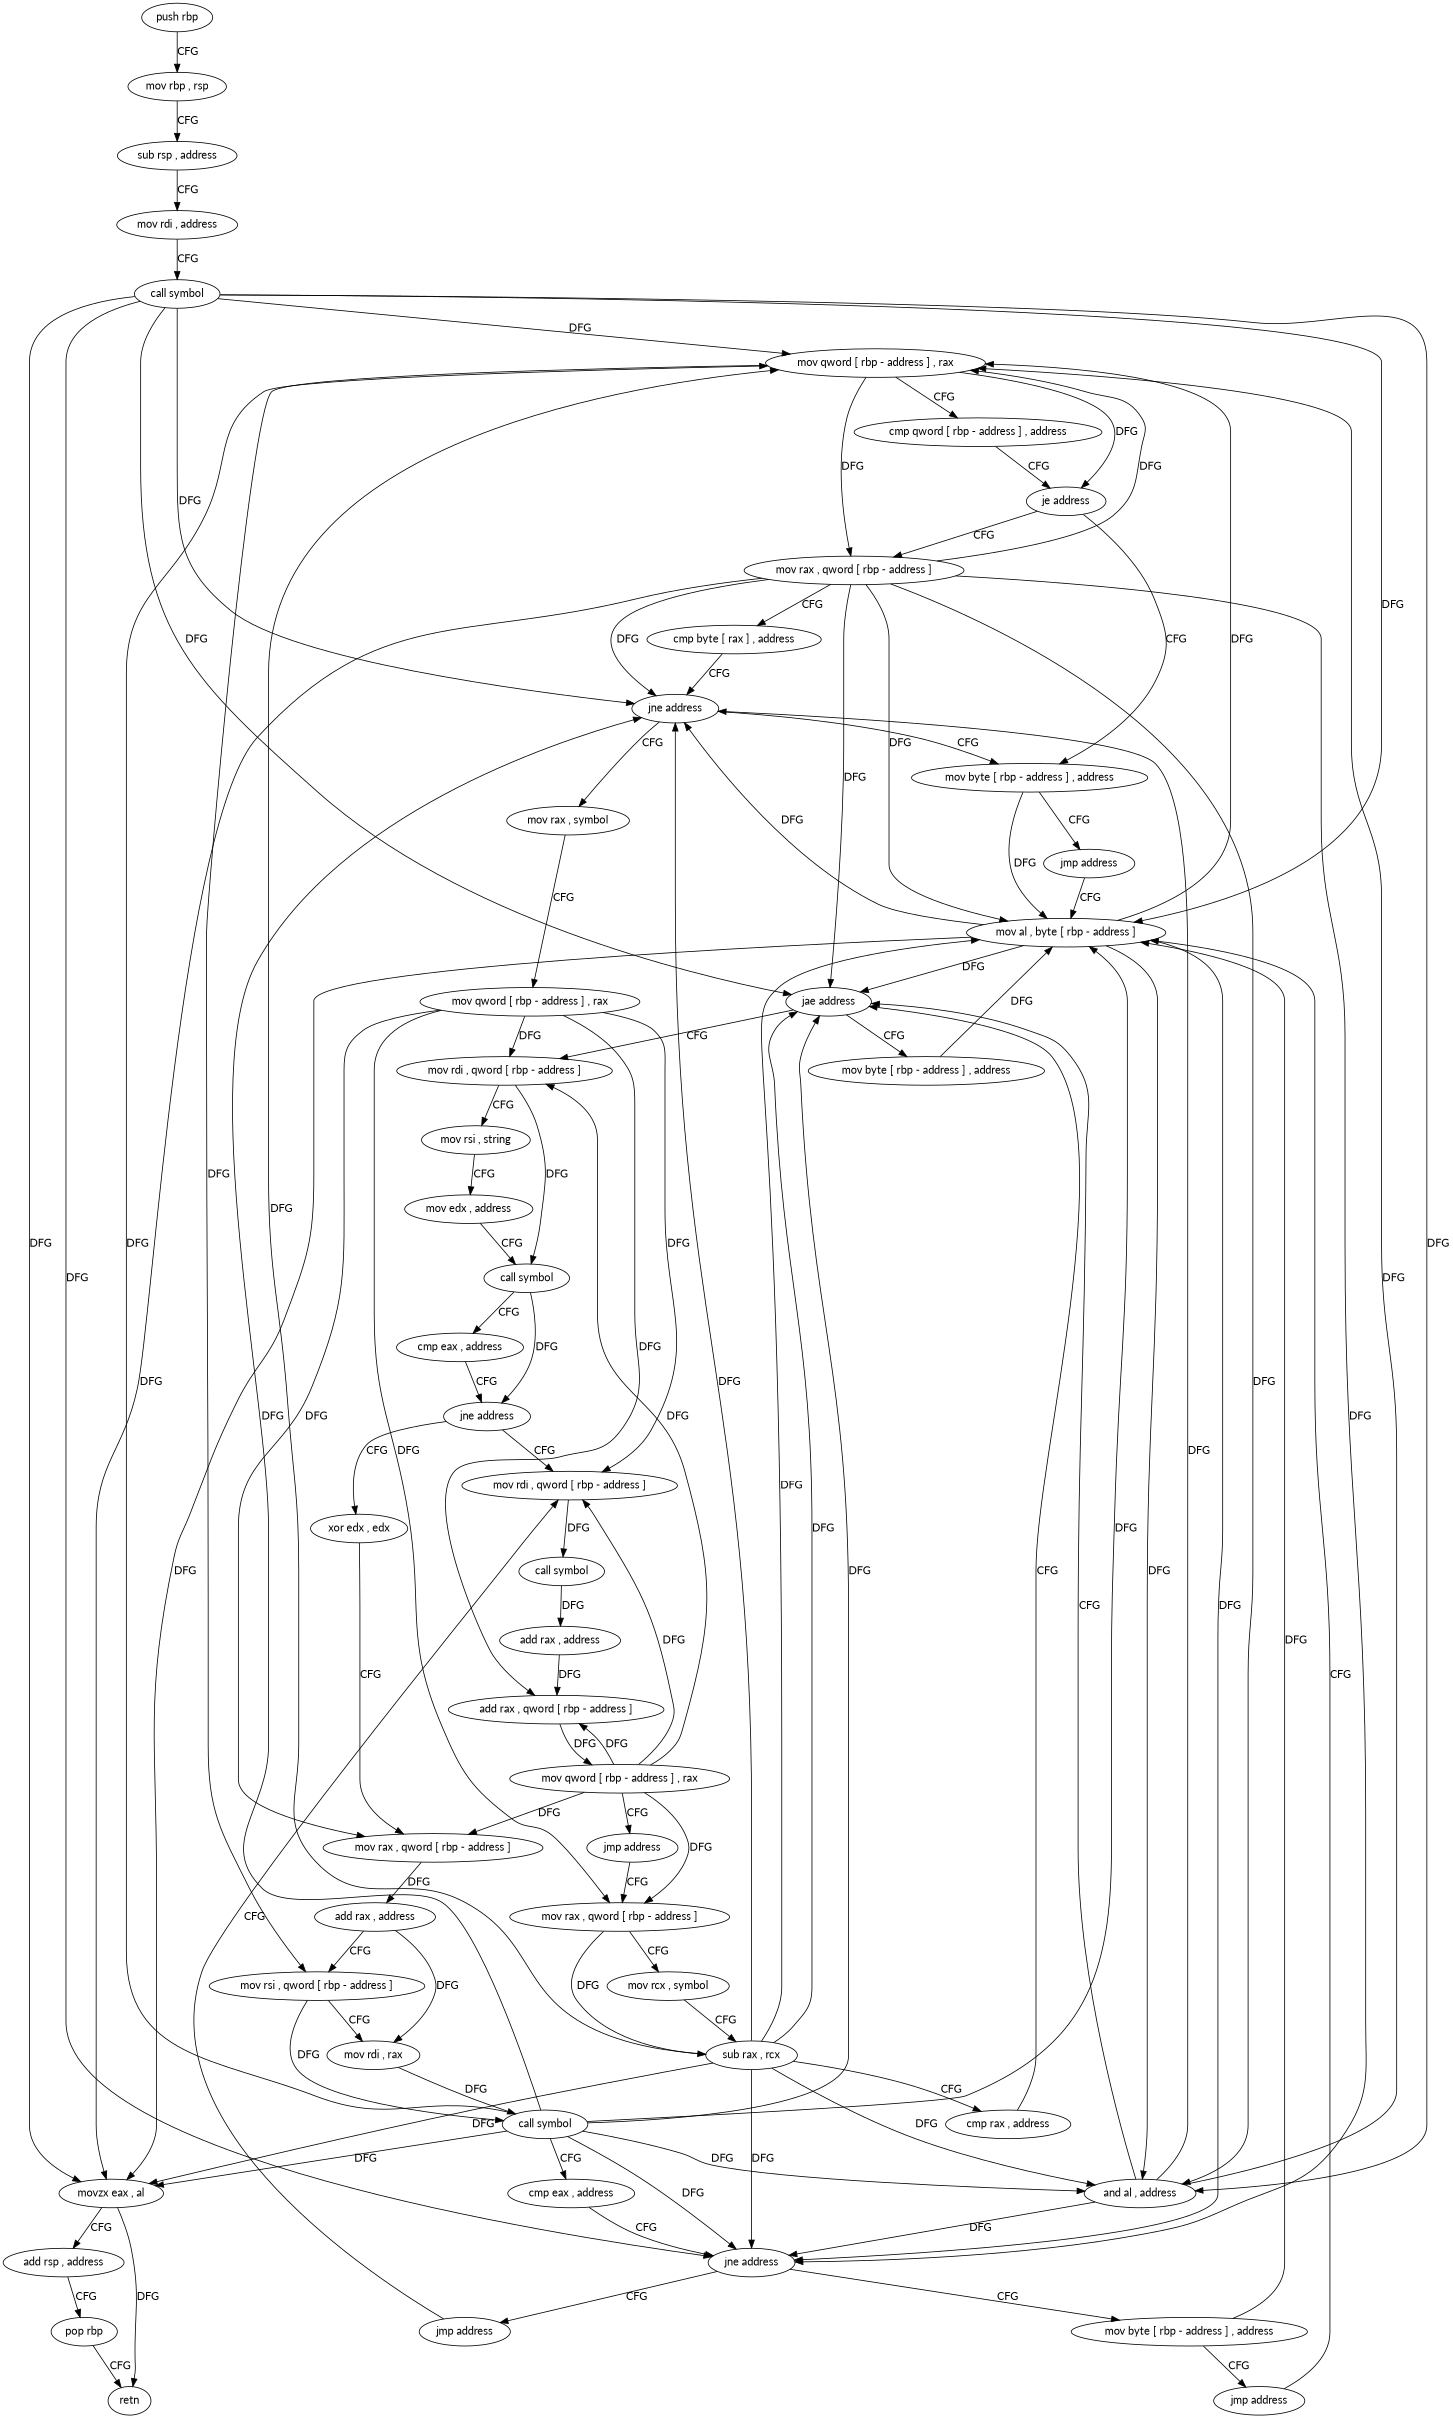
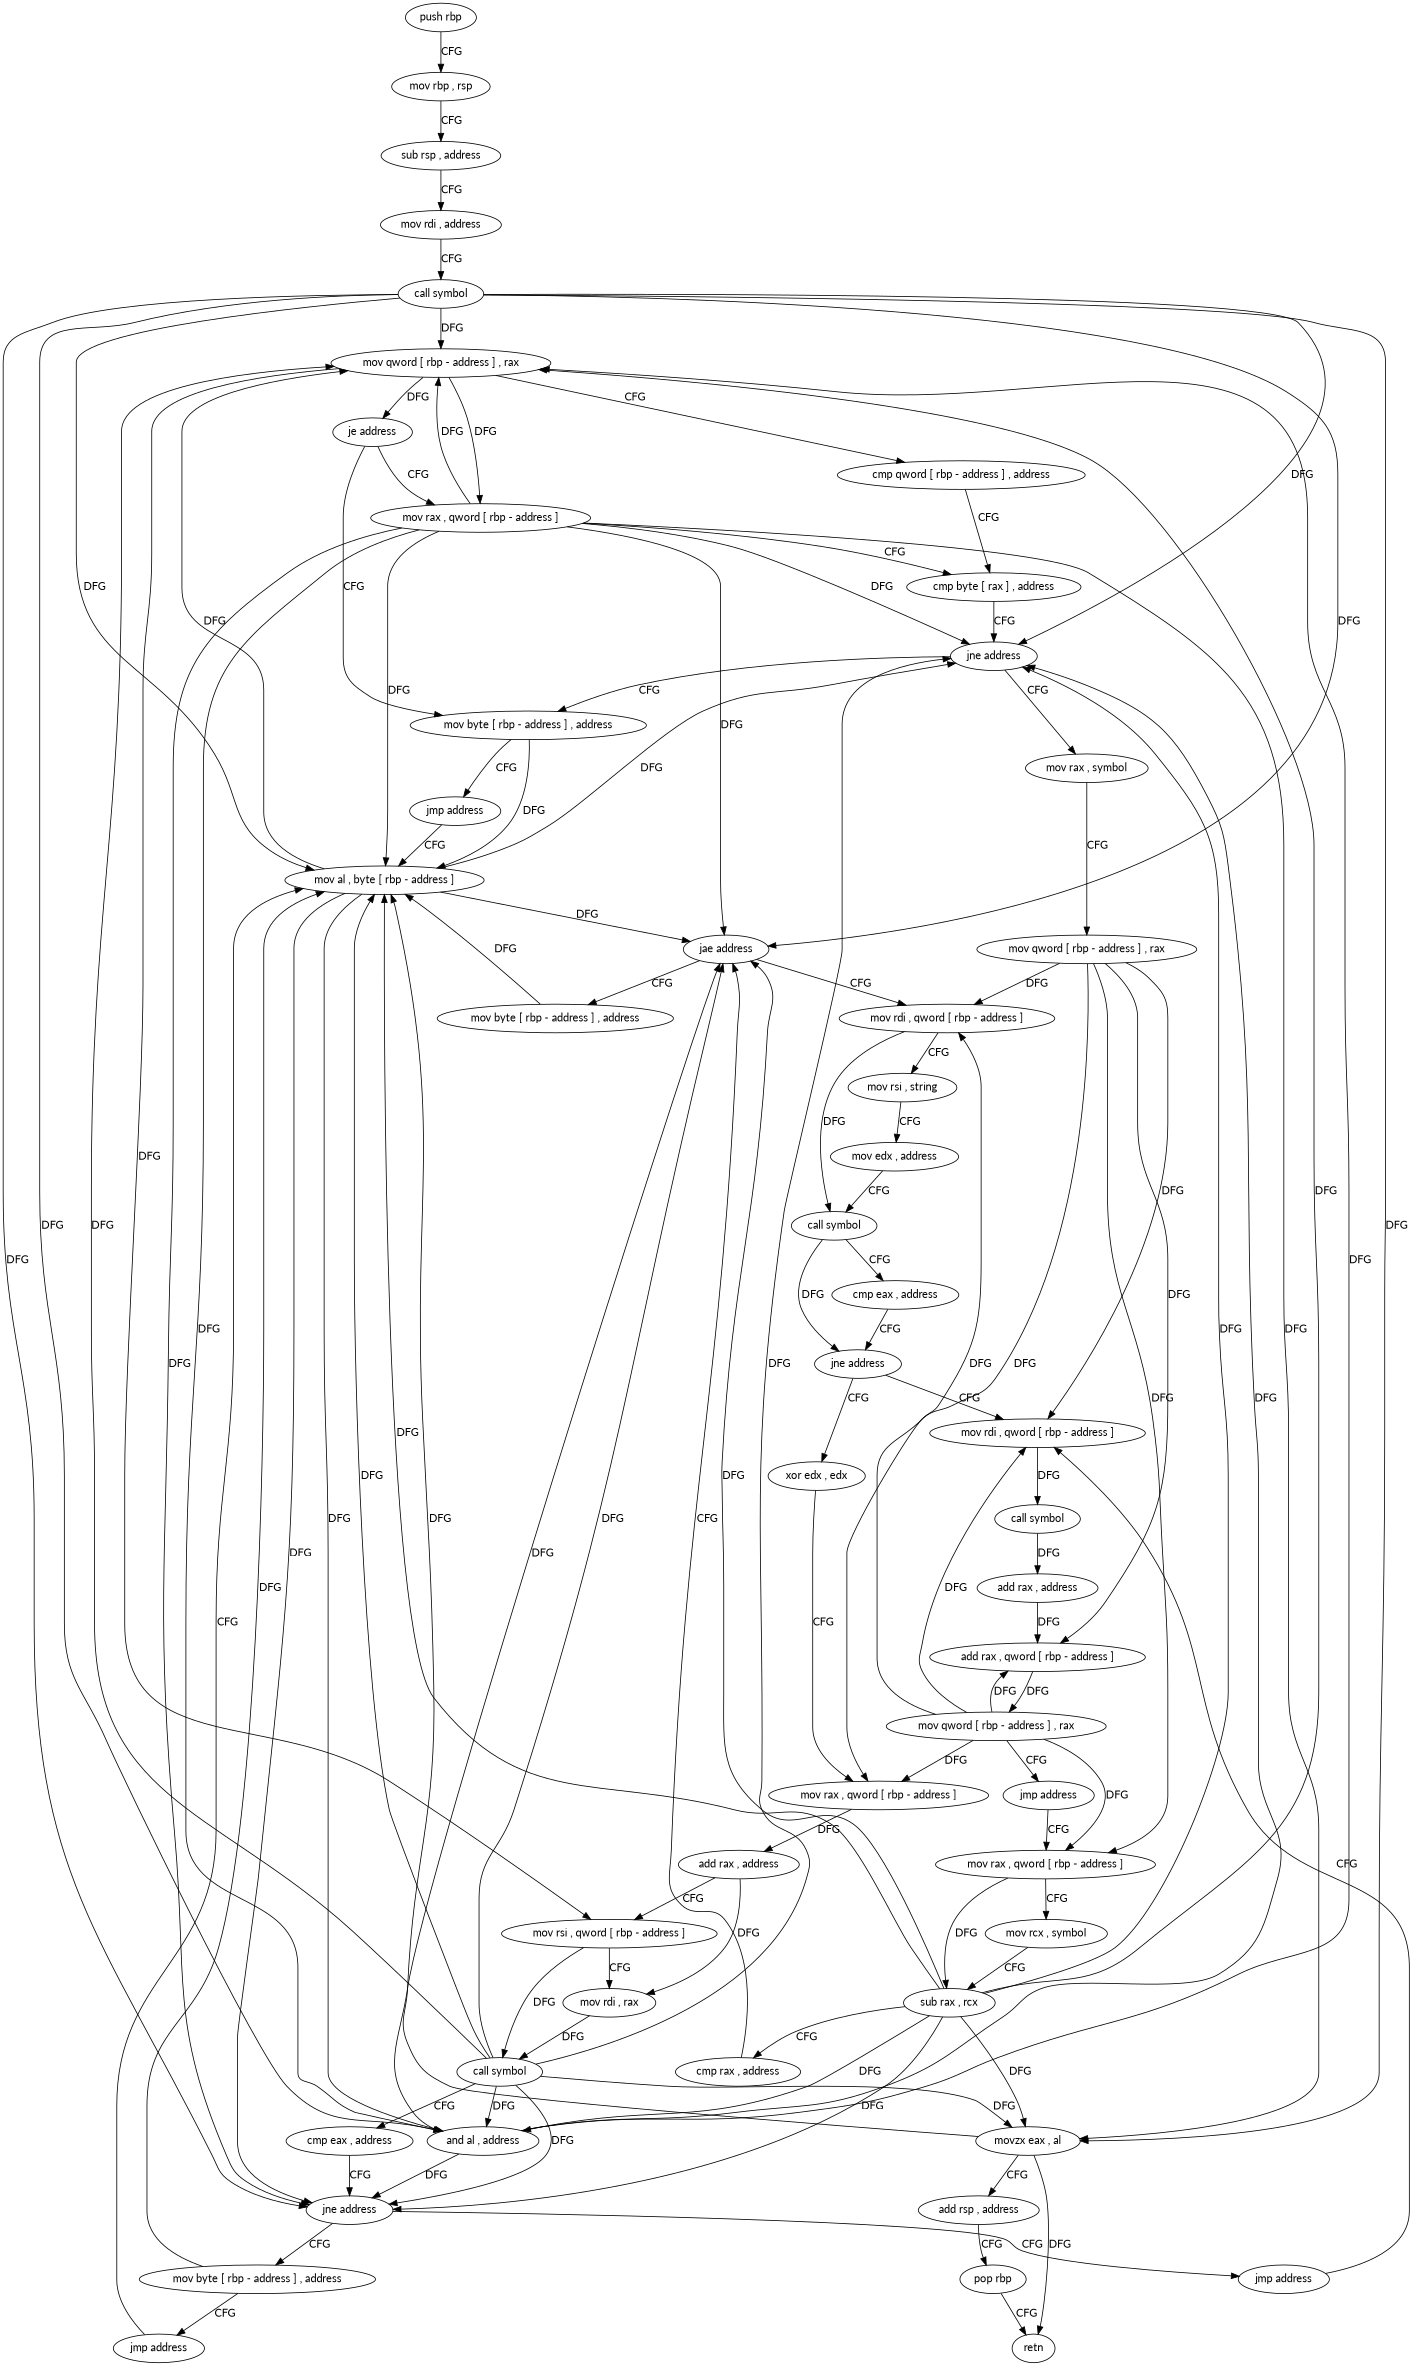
  digraph {
    fontname=Lato
    node [fontname=Lato]
    edge [fontname=Lato]
    n1 [label="push rbp"]
    n2 [label="mov rbp , rsp"]
    n3 [label="sub rsp , address"]
    n4 [label="mov rdi , address"]
    n5 [label="call symbol"]
    n6 [label="mov qword [ rbp - address ] , rax"]
    n7 [label="mov al , byte [ rbp - address ]"]
    n8 [label="jne address"]
    n9 [label="and al , address"]
    n10 [label="movzx eax , al"]
    n11 [label="jne address"]
    n12 [label="jae address"]
    n13 [label="cmp qword [ rbp - address ] , address"]
    n14 [label="je address"]
    n15 [label="mov rax , qword [ rbp - address ]"]
    n16 [label="mov rsi , qword [ rbp - address ]"]
    n17 [label="mov byte [ rbp - address ] , address"]
    n18 [label="mov rax , symbol"]
    n19 [label="add rsp , address"]
    n20 [label=retn]
    n21 [label="jmp address"]
    n22 [label="mov byte [ rbp - address ] , address"]
    n23 [label="mov rdi , qword [ rbp - address ]"]
    n24 [label="mov byte [ rbp - address ] , address"]
    n25 [label="cmp byte [ rax ] , address"]
    n26 [label="mov rdi , rax"]
    n27 [label="call symbol"]
    n28 [label="jmp address"]
    n29 [label="mov qword [ rbp - address ] , rax"]
    n30 [label="mov rax , qword [ rbp - address ]"]
    n31 [label="mov rdi , qword [ rbp - address ]"]
    n32 [label="add rax , qword [ rbp - address ]"]
    n33 [label="mov rax , qword [ rbp - address ]"]
    n34 [label="pop rbp"]
    n35 [label="mov rcx , symbol"]
    n36 [label="sub rax , rcx"]
    n37 [label="mov rsi , string"]
    n38 [label="call symbol"]
    n39 [label="call symbol"]
    n40 [label="mov qword [ rbp - address ] , rax"]
    n41 [label="add rax , address"]
    n42 [label="cmp rax , address"]
    n43 [label="mov edx , address"]
    n44 [label="cmp eax , address"]
    n45 [label="jne address"]
    n46 [label="xor edx , edx"]
    n47 [label="add rax , address"]
    n48 [label="jmp address"]
    n49 [label="cmp eax , address"]
    n50 [label="jmp address"]
    n1 -> n2 [label=CFG]
    n2 -> n3 [label=CFG]
    n3 -> n4 [label=CFG]
    n4 -> n5 [label=CFG]
    n5 -> n6 [label=DFG]
    n5 -> n7 [label=DFG]
    n5 -> n8 [label=DFG]
    n5 -> n9 [label=DFG]
    n5 -> n10 [label=DFG]
    n5 -> n11 [label=DFG]
    n5 -> n12 [label=DFG]
    n6 -> n13 [label=CFG]
    n6 -> n14 [label=DFG]
    n6 -> n15 [label=DFG]
    n6 -> n16 [label=DFG]
    n7 -> n6 [label=DFG]
    n7 -> n8 [label=DFG]
    n7 -> n9 [label=DFG]
-   n7 -> n10 [label=DFG]
+   n10 -> n7 [label=DFG]
    n7 -> n11 [label=DFG]
    n7 -> n12 [label=DFG]
    n8 -> n17 [label=CFG]
    n8 -> n18 [label=CFG]
    n9 -> n6 [label=DFG]
    n9 -> n8 [label=DFG]
    n9 -> n11 [label=DFG]
-   n9 -> n12 [label=CFG]
+   n9 -> n12 [label=DFG]
    n10 -> n19 [label=CFG]
    n10 -> n20 [label=DFG]
    n11 -> n21 [label=CFG]
    n11 -> n22 [label=CFG]
    n12 -> n23 [label=CFG]
    n12 -> n24 [label=CFG]
-   n13 -> n14 [label=CFG]
+   n13 -> n25 [label=CFG]
    n14 -> n15 [label=CFG]
    n14 -> n17 [label=CFG]
    n15 -> n6 [label=DFG]
    n15 -> n7 [label=DFG]
    n15 -> n8 [label=DFG]
    n15 -> n9 [label=DFG]
    n15 -> n10 [label=DFG]
    n15 -> n11 [label=DFG]
    n15 -> n12 [label=DFG]
    n15 -> n25 [label=CFG]
    n16 -> n26 [label=CFG]
    n16 -> n27 [label=DFG]
    n17 -> n7 [label=DFG]
    n17 -> n28 [label=CFG]
    n18 -> n29 [label=CFG]
    n19 -> n34 [label=CFG]
    n21 -> n31 [label=CFG]
    n22 -> n7 [label=DFG]
    n22 -> n50 [label=CFG]
    n23 -> n37 [label=CFG]
    n23 -> n38 [label=DFG]
    n24 -> n7 [label=DFG]
    n25 -> n8 [label=CFG]
    n26 -> n27 [label=DFG]
    n27 -> n6 [label=DFG]
    n27 -> n7 [label=DFG]
    n27 -> n8 [label=DFG]
    n27 -> n9 [label=DFG]
    n27 -> n10 [label=DFG]
    n27 -> n11 [label=DFG]
    n27 -> n12 [label=DFG]
    n27 -> n49 [label=CFG]
    n28 -> n7 [label=CFG]
    n29 -> n23 [label=DFG]
    n29 -> n30 [label=DFG]
    n29 -> n31 [label=DFG]
    n29 -> n32 [label=DFG]
    n29 -> n33 [label=DFG]
    n30 -> n35 [label=CFG]
    n30 -> n36 [label=DFG]
    n31 -> n39 [label=DFG]
    n32 -> n40 [label=DFG]
    n33 -> n41 [label=DFG]
    n34 -> n20 [label=CFG]
    n35 -> n36 [label=CFG]
    n36 -> n6 [label=DFG]
    n36 -> n7 [label=DFG]
    n36 -> n8 [label=DFG]
    n36 -> n9 [label=DFG]
    n36 -> n10 [label=DFG]
    n36 -> n11 [label=DFG]
    n36 -> n12 [label=DFG]
    n36 -> n42 [label=CFG]
    n37 -> n43 [label=CFG]
    n38 -> n44 [label=CFG]
    n38 -> n45 [label=DFG]
    n39 -> n47 [label=DFG]
    n40 -> n23 [label=DFG]
    n40 -> n30 [label=DFG]
    n40 -> n31 [label=DFG]
    n40 -> n32 [label=DFG]
    n40 -> n33 [label=DFG]
    n40 -> n48 [label=CFG]
    n41 -> n16 [label=CFG]
    n41 -> n26 [label=DFG]
    n42 -> n12 [label=CFG]
    n43 -> n38 [label=CFG]
    n44 -> n45 [label=CFG]
    n45 -> n31 [label=CFG]
    n45 -> n46 [label=CFG]
    n46 -> n33 [label=CFG]
    n47 -> n32 [label=DFG]
    n48 -> n30 [label=CFG]
    n49 -> n11 [label=CFG]
    n50 -> n7 [label=CFG]
  }
